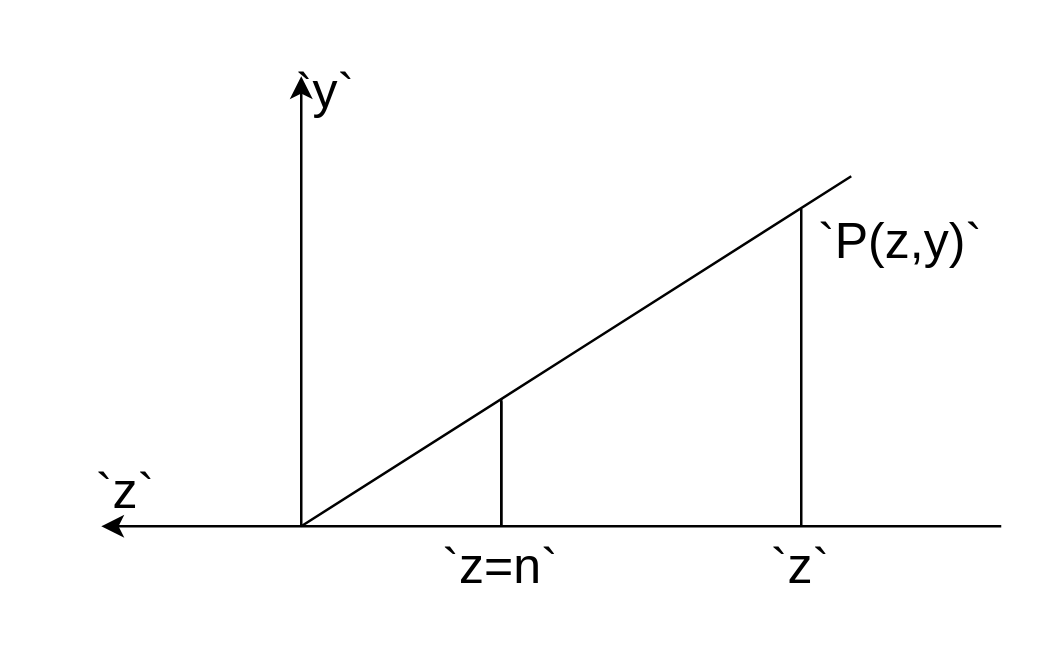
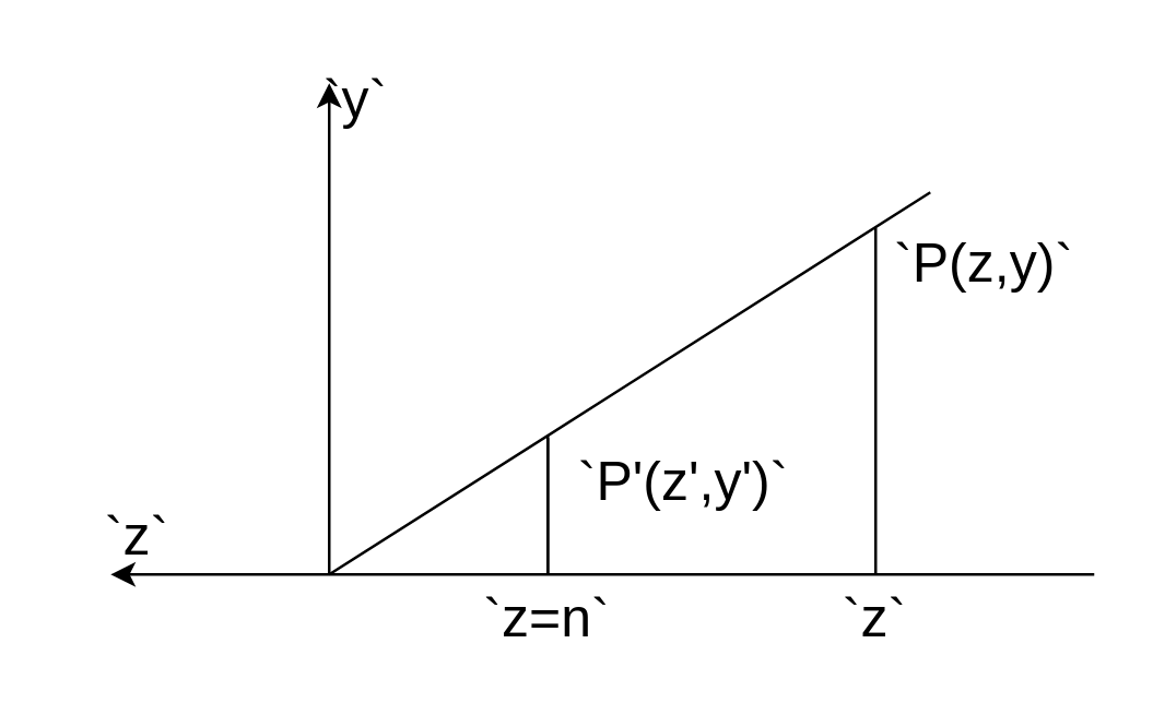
  <mxCell id="0" />
  <mxCell id="1" parent="0" />
  <mxCell id="2" value="" style="endArrow=none;html=1;rounded=0;startArrow=classic;startFill=1;endFill=0;" edge="1" parent="1"><mxGeometry width="50" height="50" relative="1" as="geometry"><mxPoint x="40" y="210" as="sourcePoint" /><mxPoint x="400" y="210" as="targetPoint" /></mxGeometry></mxCell>
  <mxCell id="3" value="" style="endArrow=classic;html=1;rounded=0;" edge="1" parent="1"><mxGeometry width="50" height="50" relative="1" as="geometry"><mxPoint x="120" y="210" as="sourcePoint" /><mxPoint x="120" y="30" as="targetPoint" /></mxGeometry></mxCell>
  <mxCell id="4" value="`z`" style="text;html=1;align=center;verticalAlign=middle;whiteSpace=wrap;rounded=0;fontSize=20;" vertex="1" parent="1"><mxGeometry x="20" y="180" width="60" height="30" as="geometry" /></mxCell>
  <mxCell id="5" value="`y`" style="text;html=1;align=center;verticalAlign=middle;whiteSpace=wrap;rounded=0;fontSize=20;" vertex="1" parent="1"><mxGeometry x="100" y="20" width="60" height="30" as="geometry" /></mxCell>
  <mxCell id="6" value="" style="endArrow=none;html=1;rounded=0;" edge="1" parent="1"><mxGeometry width="50" height="50" relative="1" as="geometry"><mxPoint x="120" y="210" as="sourcePoint" /><mxPoint x="340" y="70" as="targetPoint" /><Array as="points"><mxPoint x="230" y="140" /></Array></mxGeometry></mxCell>
  <mxCell id="7" value="" style="endArrow=none;html=1;rounded=0;" edge="1" parent="1"><mxGeometry width="50" height="50" relative="1" as="geometry"><mxPoint x="200" y="210" as="sourcePoint" /><mxPoint x="200" y="160" as="targetPoint" /></mxGeometry></mxCell>
  <mxCell id="8" value="" style="endArrow=none;html=1;rounded=0;" edge="1" parent="1"><mxGeometry width="50" height="50" relative="1" as="geometry"><mxPoint x="320" y="210" as="sourcePoint" /><mxPoint x="320" y="83" as="targetPoint" /></mxGeometry></mxCell>
  <mxCell id="9" value="" style="endArrow=none;html=1;rounded=0;" edge="1" parent="1"><mxGeometry width="50" height="50" relative="1" as="geometry"><mxPoint x="200" y="210" as="sourcePoint" /><mxPoint x="200" y="159" as="targetPoint" /></mxGeometry></mxCell>
  <mxCell id="10" value="`z=n`" style="text;html=1;align=center;verticalAlign=middle;whiteSpace=wrap;rounded=0;fontSize=20;" vertex="1" parent="1"><mxGeometry x="170" y="210" width="60" height="30" as="geometry" /></mxCell>
  <mxCell id="11" value="`z`" style="text;html=1;align=center;verticalAlign=middle;whiteSpace=wrap;rounded=0;fontSize=20;" vertex="1" parent="1"><mxGeometry x="290" y="210" width="60" height="30" as="geometry" /></mxCell>
  <mxCell id="12" value="`P(z,y)`" style="text;html=1;align=center;verticalAlign=middle;whiteSpace=wrap;rounded=0;fontSize=20;" vertex="1" parent="1"><mxGeometry x="330" y="80" width="60" height="30" as="geometry" /></mxCell>
+ <mxCell id="13" value="`P'(z',y')`" style="text;html=1;align=center;verticalAlign=middle;whiteSpace=wrap;rounded=0;fontSize=20;" vertex="1" parent="1"><mxGeometry x="220" y="160" width="60" height="30" as="geometry" /></mxCell>
